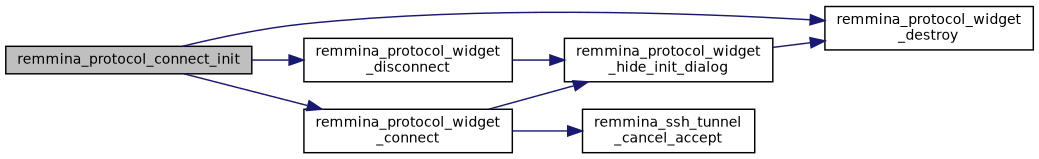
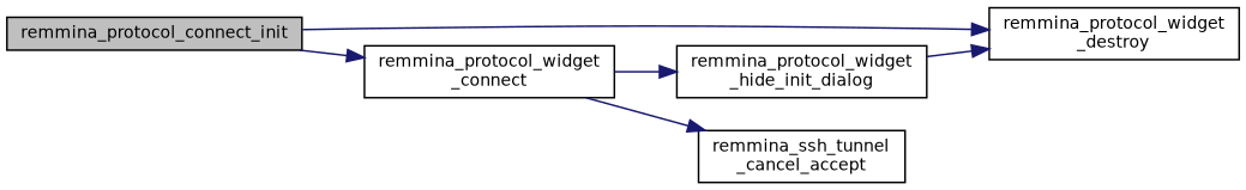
  digraph {
    rankdir=LR
    node [color=black fillcolor=white fontname=Helvetica fontsize=10 shape=record style=filled]
    edge [color=midnightblue fontname=Helvetica fontsize=10 labelfontname=Helvetica labelfontsize=10 style=solid]
    n1 [fillcolor=grey75 fontcolor=black height=0.2 label=remmina_protocol_connect_init width=0.4]
    n2 [height=0.2 label="remmina_protocol_widget\l_destroy" width=0.4]
    n3 [height=0.2 label="remmina_protocol_widget\l_connect" width=0.4]
-   n4 [height=0.2 label="remmina_protocol_widget\l_disconnect" width=0.4]
    n5 [height=0.2 label="remmina_protocol_widget\l_hide_init_dialog" width=0.4]
    n6 [height=0.2 label="remmina_ssh_tunnel\l_cancel_accept" width=0.4]
    n1 -> n2
    n1 -> n3
-   n1 -> n4
    n3 -> n5
    n3 -> n6
-   n4 -> n5
    n5 -> n2
  }
